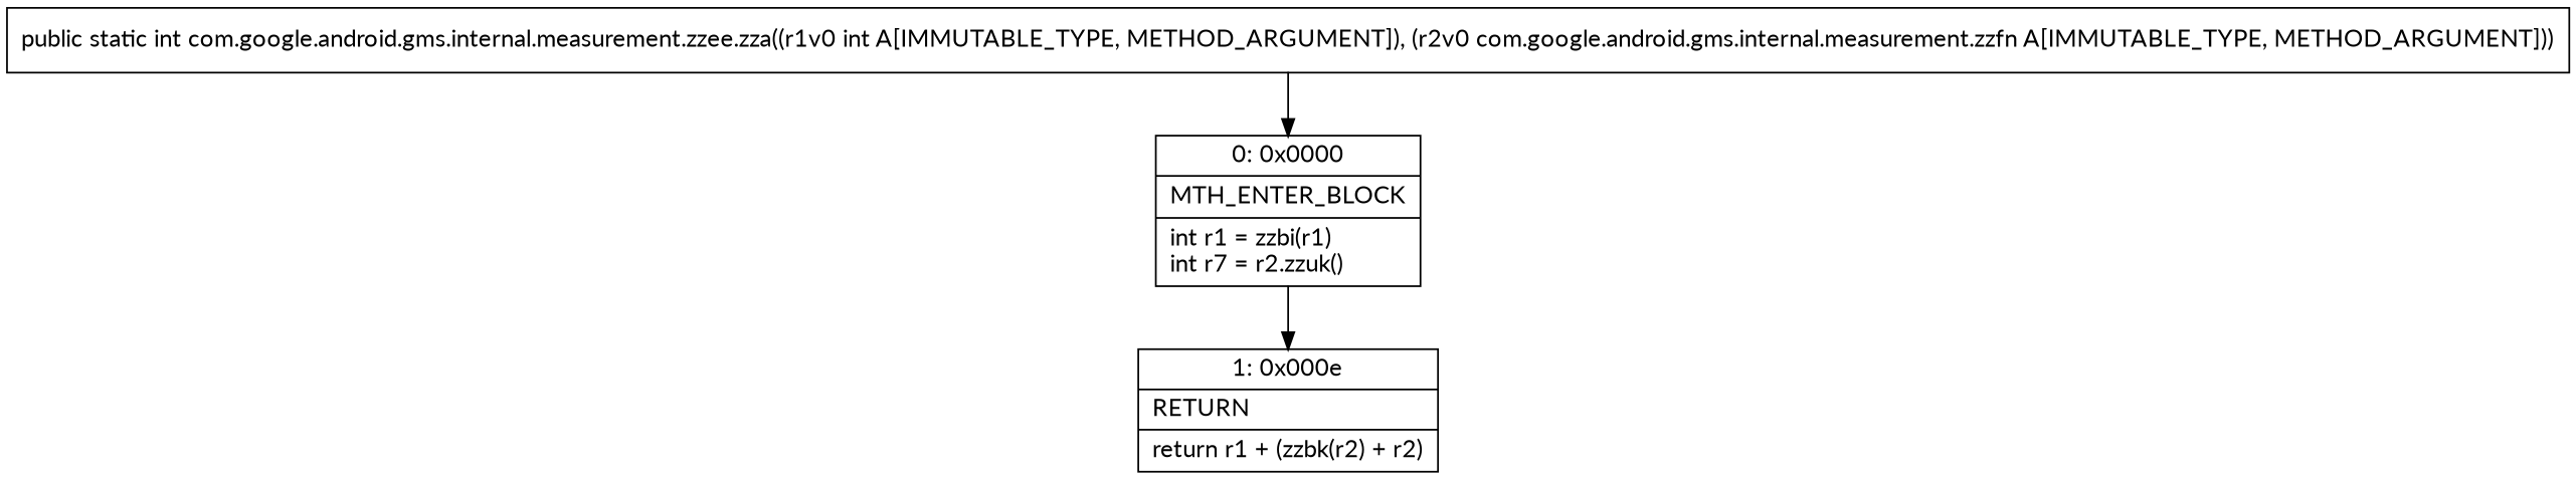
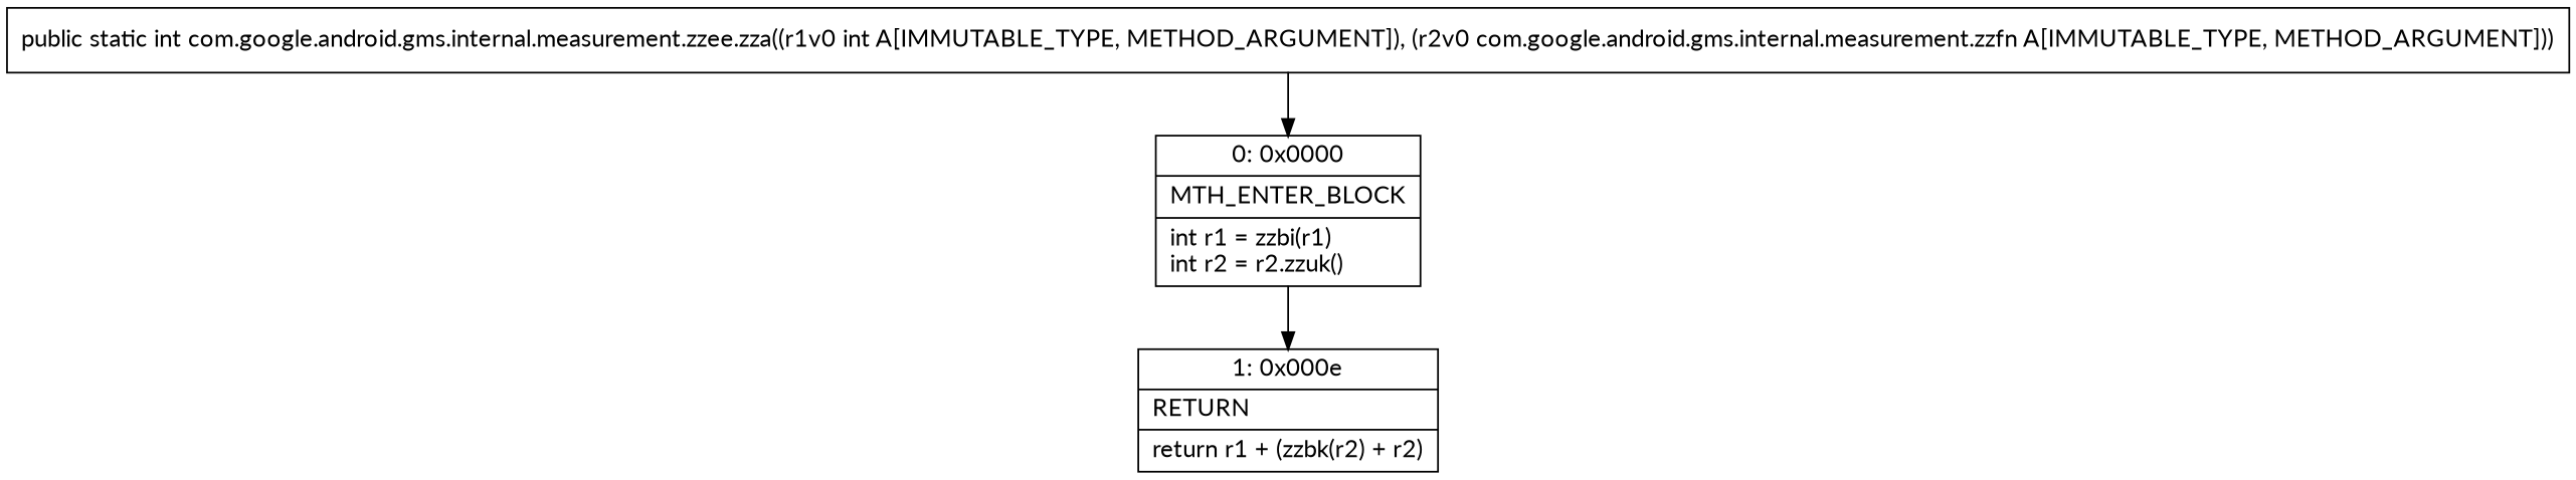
  digraph {
    fontname=Lato
    node [shape=record fontname=Lato]
    edge [fontname=Lato]
-   n1 [label="{0\:\ 0x0000|MTH_ENTER_BLOCK\l|int r1 = zzbi(r1)\lint r7 = r2.zzuk()\l}"]
+   n1 [label="{0\:\ 0x0000|MTH_ENTER_BLOCK\l|int r1 = zzbi(r1)\lint r2 = r2.zzuk()\l}"]
    n2 [label="{1\:\ 0x000e|RETURN\l|return r1 + (zzbk(r2) + r2)\l}"]
    n3 [label="{public static int com.google.android.gms.internal.measurement.zzee.zza((r1v0 int A[IMMUTABLE_TYPE, METHOD_ARGUMENT]), (r2v0 com.google.android.gms.internal.measurement.zzfn A[IMMUTABLE_TYPE, METHOD_ARGUMENT])) }"]
    n1 -> n2
    n3 -> n1
  }
